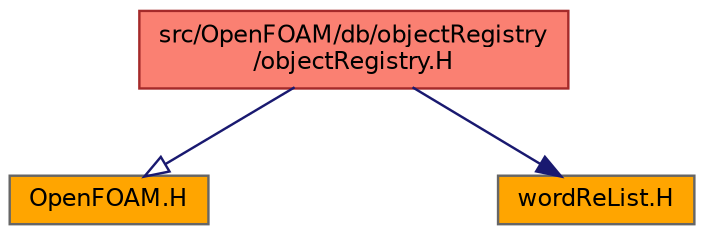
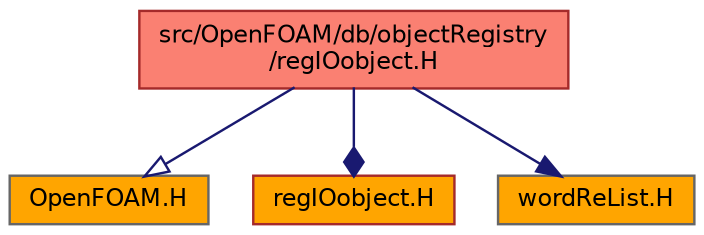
  digraph {
    node [color=brown fillcolor=orange fontname=Helvetica fontsize=10 shape=record style=filled]
    edge [color=midnightblue fontname=Helvetica fontsize=10 labelfontname=Helvetica labelfontsize=10 style=solid]
-   n1 [fillcolor=salmon fontcolor=black height=0.2 label="src/OpenFOAM/db/objectRegistry\l/objectRegistry.H" width=0.4]
+   n1 [fillcolor=salmon fontcolor=black height=0.2 label="src/OpenFOAM/db/objectRegistry\l/regIOobject.H" width=0.4]
    n2 [color=gray40 height=0.2 label="OpenFOAM.H" width=0.4]
+   n3 [height=0.2 label="regIOobject.H" width=0.4]
    n4 [color=gray40 height=0.2 label="wordReList.H" width=0.4]
    n1 -> n2 [arrowhead=onormal]
+   n1 -> n3 [arrowhead=diamond]
    n1 -> n4 [arrowhead=normal]
  }
